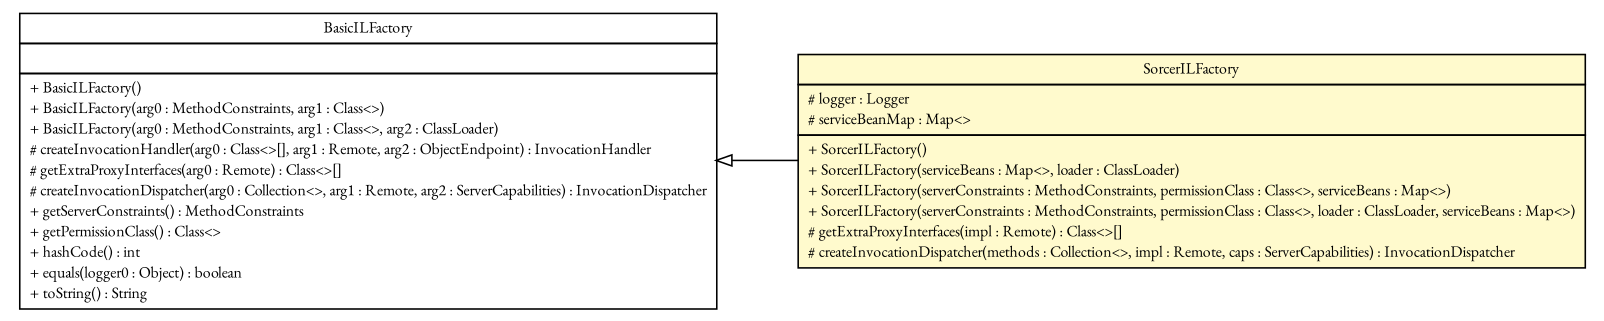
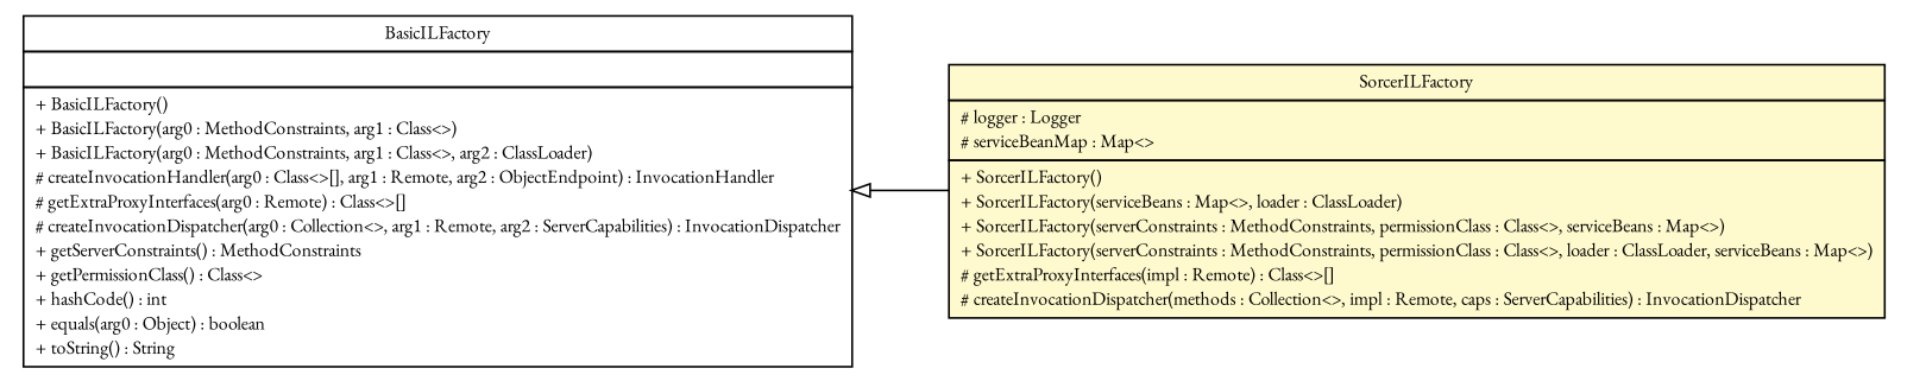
  digraph {
    nodesep=0.25
    ranksep=0.5
    rankdir=LR
    fontname="EB Garamond"
    node [fontcolor=black fontname="EB Garamond" fontsize=10.0 shape=plaintext]
    n1 [label=<<table title="sorcer.jini.jeri.SorcerILFactory" border="0" cellborder="1" cellspacing="0" cellpadding="2" port="p" bgcolor="lemonChiffon" href="./SorcerILFactory.html"> 		<tr><td><table border="0" cellspacing="0" cellpadding="1"> <tr><td align="center" balign="center"> SorcerILFactory </td></tr> 		</table></td></tr> 		<tr><td><table border="0" cellspacing="0" cellpadding="1"> <tr><td align="left" balign="left"> # logger : Logger </td></tr> <tr><td align="left" balign="left"> # serviceBeanMap : Map&lt;&gt; </td></tr> 		</table></td></tr> 		<tr><td><table border="0" cellspacing="0" cellpadding="1"> <tr><td align="left" balign="left"> + SorcerILFactory() </td></tr> <tr><td align="left" balign="left"> + SorcerILFactory(serviceBeans : Map&lt;&gt;, loader : ClassLoader) </td></tr> <tr><td align="left" balign="left"> + SorcerILFactory(serverConstraints : MethodConstraints, permissionClass : Class&lt;&gt;, serviceBeans : Map&lt;&gt;) </td></tr> <tr><td align="left" balign="left"> + SorcerILFactory(serverConstraints : MethodConstraints, permissionClass : Class&lt;&gt;, loader : ClassLoader, serviceBeans : Map&lt;&gt;) </td></tr> <tr><td align="left" balign="left"> # getExtraProxyInterfaces(impl : Remote) : Class&lt;&gt;[] </td></tr> <tr><td align="left" balign="left"> # createInvocationDispatcher(methods : Collection&lt;&gt;, impl : Remote, caps : ServerCapabilities) : InvocationDispatcher </td></tr> 		</table></td></tr> 		</table>>]
-   n2 [label=<<table title="net.jini.jeri.BasicILFactory" border="0" cellborder="1" cellspacing="0" cellpadding="2" port="p" href="https://river.apache.org/doc/api/net/jini/jeri/BasicILFactory.html"> 		<tr><td><table border="0" cellspacing="0" cellpadding="1"> <tr><td align="center" balign="center"> BasicILFactory </td></tr> 		</table></td></tr> 		<tr><td><table border="0" cellspacing="0" cellpadding="1"> <tr><td align="left" balign="left">  </td></tr> 		</table></td></tr> 		<tr><td><table border="0" cellspacing="0" cellpadding="1"> <tr><td align="left" balign="left"> + BasicILFactory() </td></tr> <tr><td align="left" balign="left"> + BasicILFactory(arg0 : MethodConstraints, arg1 : Class&lt;&gt;) </td></tr> <tr><td align="left" balign="left"> + BasicILFactory(arg0 : MethodConstraints, arg1 : Class&lt;&gt;, arg2 : ClassLoader) </td></tr> <tr><td align="left" balign="left"> # createInvocationHandler(arg0 : Class&lt;&gt;[], arg1 : Remote, arg2 : ObjectEndpoint) : InvocationHandler </td></tr> <tr><td align="left" balign="left"> # getExtraProxyInterfaces(arg0 : Remote) : Class&lt;&gt;[] </td></tr> <tr><td align="left" balign="left"> # createInvocationDispatcher(arg0 : Collection&lt;&gt;, arg1 : Remote, arg2 : ServerCapabilities) : InvocationDispatcher </td></tr> <tr><td align="left" balign="left"> + getServerConstraints() : MethodConstraints </td></tr> <tr><td align="left" balign="left"> + getPermissionClass() : Class&lt;&gt; </td></tr> <tr><td align="left" balign="left"> + hashCode() : int </td></tr> <tr><td align="left" balign="left"> + equals(logger0 : Object) : boolean </td></tr> <tr><td align="left" balign="left"> + toString() : String </td></tr> 		</table></td></tr> 		</table>>]
+   n2 [label=<<table title="net.jini.jeri.BasicILFactory" border="0" cellborder="1" cellspacing="0" cellpadding="2" port="p" href="https://river.apache.org/doc/api/net/jini/jeri/BasicILFactory.html"> 		<tr><td><table border="0" cellspacing="0" cellpadding="1"> <tr><td align="center" balign="center"> BasicILFactory </td></tr> 		</table></td></tr> 		<tr><td><table border="0" cellspacing="0" cellpadding="1"> <tr><td align="left" balign="left">  </td></tr> 		</table></td></tr> 		<tr><td><table border="0" cellspacing="0" cellpadding="1"> <tr><td align="left" balign="left"> + BasicILFactory() </td></tr> <tr><td align="left" balign="left"> + BasicILFactory(arg0 : MethodConstraints, arg1 : Class&lt;&gt;) </td></tr> <tr><td align="left" balign="left"> + BasicILFactory(arg0 : MethodConstraints, arg1 : Class&lt;&gt;, arg2 : ClassLoader) </td></tr> <tr><td align="left" balign="left"> # createInvocationHandler(arg0 : Class&lt;&gt;[], arg1 : Remote, arg2 : ObjectEndpoint) : InvocationHandler </td></tr> <tr><td align="left" balign="left"> # getExtraProxyInterfaces(arg0 : Remote) : Class&lt;&gt;[] </td></tr> <tr><td align="left" balign="left"> # createInvocationDispatcher(arg0 : Collection&lt;&gt;, arg1 : Remote, arg2 : ServerCapabilities) : InvocationDispatcher </td></tr> <tr><td align="left" balign="left"> + getServerConstraints() : MethodConstraints </td></tr> <tr><td align="left" balign="left"> + getPermissionClass() : Class&lt;&gt; </td></tr> <tr><td align="left" balign="left"> + hashCode() : int </td></tr> <tr><td align="left" balign="left"> + equals(arg0 : Object) : boolean </td></tr> <tr><td align="left" balign="left"> + toString() : String </td></tr> 		</table></td></tr> 		</table>>]
    n2 -> n1 [arrowtail=empty dir=back fontname="EB Garamond" fontsize=10 headport=p labelfontname=Helvetica labelfontsize=10 tailport=p]
  }
